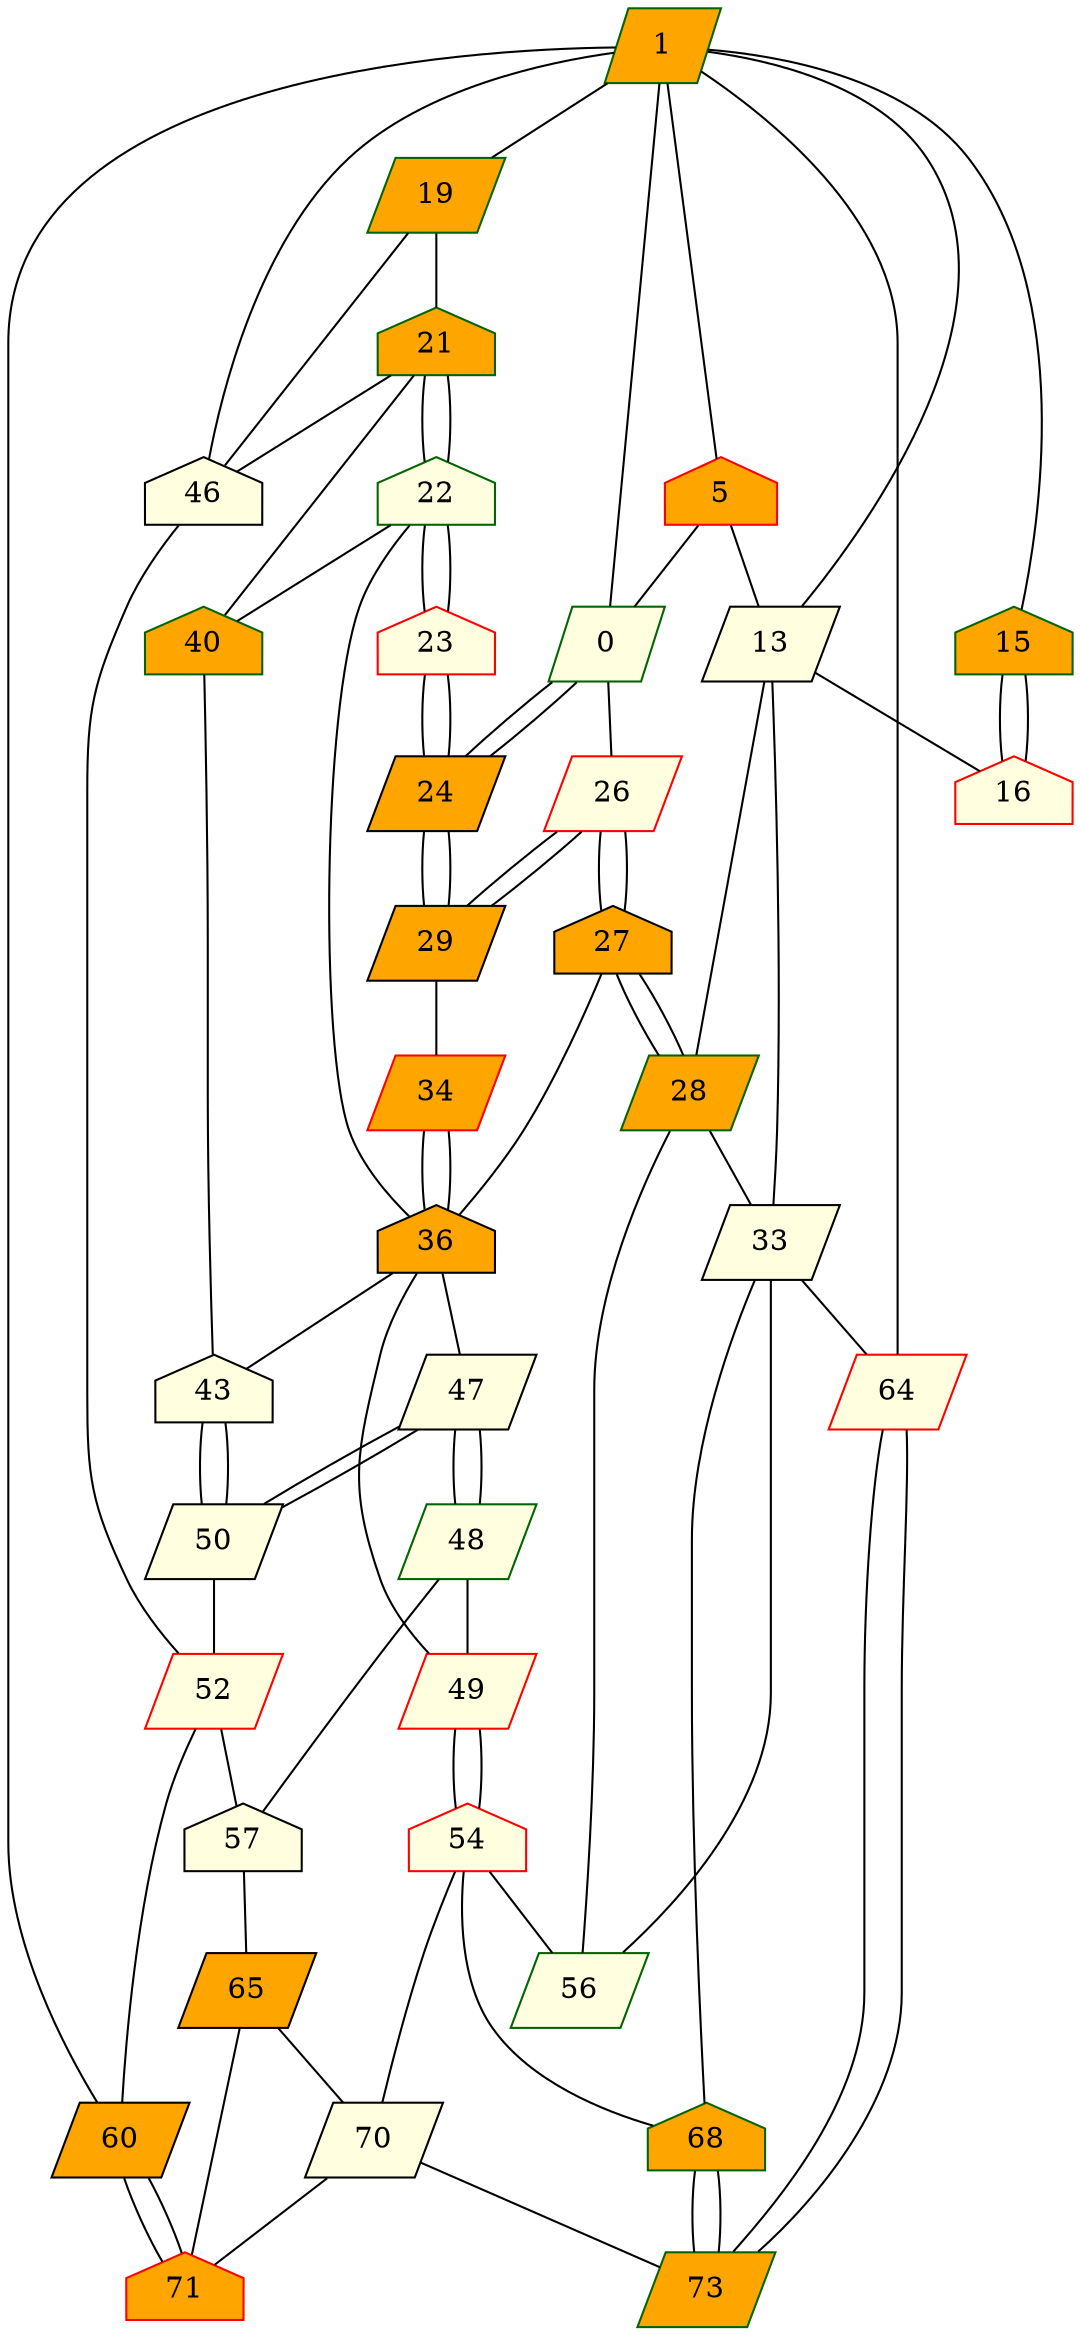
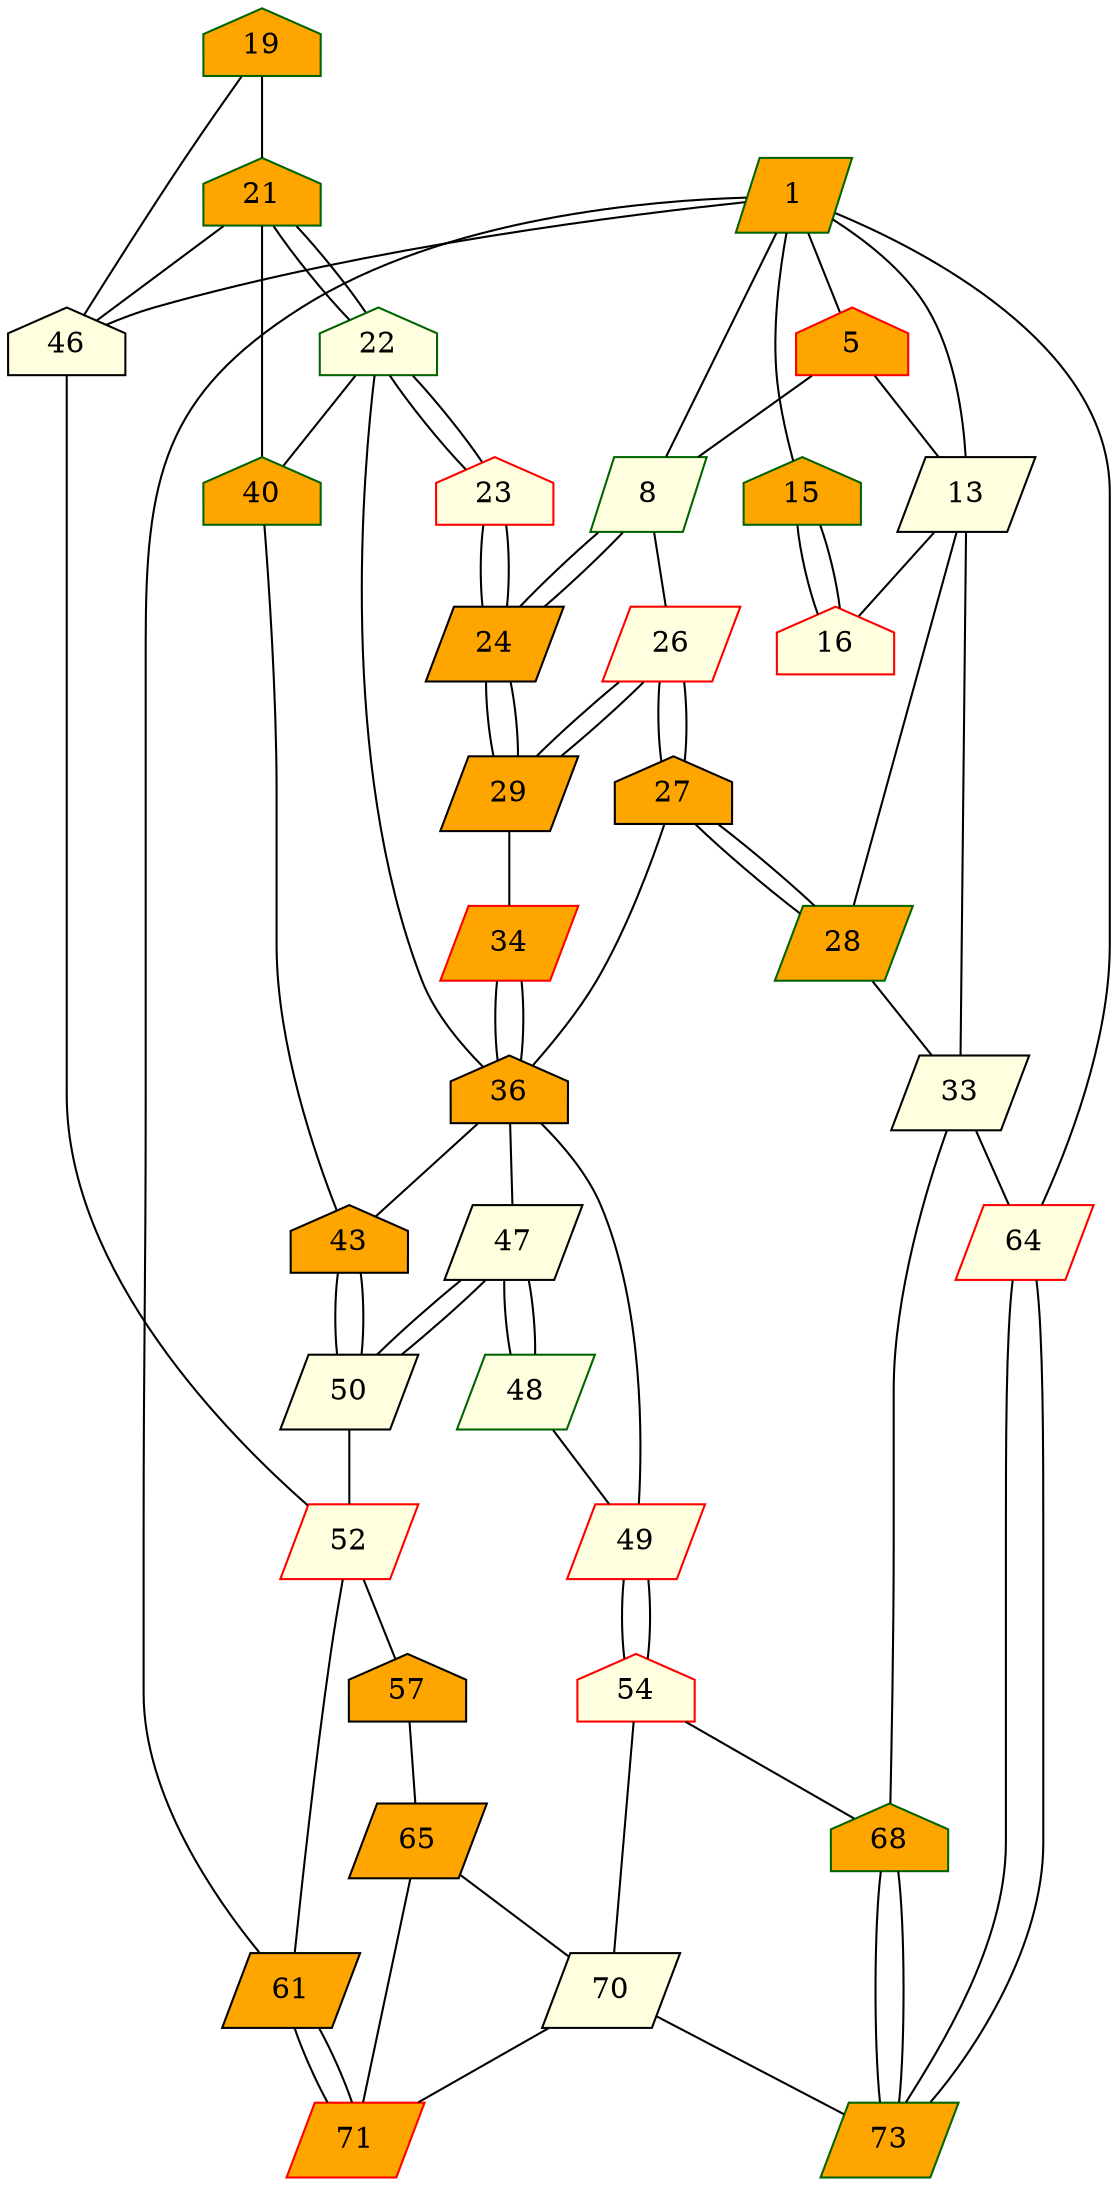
  graph {
    node [color=black fillcolor=orange shape=parallelogram style=filled]
    1 [color=darkgreen super="+7+2"]
    5 [color=red shape=house super="+6+11"]
-   8 [color=darkgreen fillcolor=lightyellow super="+9" label=0]
+   8 [color=darkgreen fillcolor=lightyellow super="+9"]
    13 [fillcolor=lightyellow super="+14+17"]
    15 [color=darkgreen shape=house]
-   19 [color=darkgreen super="+20"]
+   19 [color=darkgreen shape=house super="+20"]
    46 [fillcolor=lightyellow shape=house super="+51"]
-   61 [label=60]
+   61
    64 [color=red fillcolor=lightyellow]
    24
    26 [color=red fillcolor=lightyellow]
    16 [color=red fillcolor=lightyellow shape=house]
    28 [color=darkgreen super="+32"]
    33 [fillcolor=lightyellow super="+60"]
    21 [color=darkgreen shape=house super="+38"]
    52 [color=red fillcolor=lightyellow super="+53+59"]
-   71 [color=red shape=house]
+   71 [color=red]
    73 [color=darkgreen]
    29
    27 [shape=house]
-   56 [color=darkgreen fillcolor=lightyellow]
    68 [color=darkgreen shape=house]
    22 [color=darkgreen fillcolor=lightyellow shape=house super="+35"]
    40 [color=darkgreen shape=house]
    23 [color=red fillcolor=lightyellow shape=house]
    36 [shape=house super="+41"]
-   43 [fillcolor=lightyellow shape=house]
+   43 [shape=house]
    47 [fillcolor=lightyellow]
    49 [color=red fillcolor=lightyellow]
    34 [color=red]
    50 [fillcolor=lightyellow]
    48 [color=darkgreen fillcolor=lightyellow]
    54 [color=red fillcolor=lightyellow shape=house super="+55"]
-   57 [fillcolor=lightyellow shape=house super="+58"]
+   57 [shape=house super="+58"]
    65 [super="+66+72"]
    70 [fillcolor=lightyellow super="+74"]
    1 -- 5
    1 -- 8
    1 -- 13
    1 -- 15
-   1 -- 19 [weight=2]
    1 -- 46
    1 -- 61
    1 -- 64 [weight=2]
    5 -- 8 [weight=2]
    5 -- 13 [weight=2]
    8 -- 24
    8 -- 24
    8 -- 26
    13 -- 16 [weight=2]
    13 -- 28
    13 -- 33
    15 -- 16
    15 -- 16
    19 -- 46
    19 -- 21 [weight=2]
    46 -- 52
    61 -- 71
    61 -- 71
    64 -- 73
    64 -- 73
    24 -- 29
    24 -- 29
    26 -- 29
    26 -- 29
    26 -- 27
    26 -- 27
    28 -- 33
-   28 -- 56
    33 -- 64
-   33 -- 56
    33 -- 68
    21 -- 46
    21 -- 22
    21 -- 22
    21 -- 40
    52 -- 61
    52 -- 57 [weight=2]
    29 -- 34
    27 -- 28
    27 -- 28
    27 -- 36
    68 -- 73
    68 -- 73
    22 -- 40
    22 -- 23
    22 -- 23
    22 -- 36
    40 -- 43
    23 -- 24
    23 -- 24
    36 -- 43
    36 -- 47
    36 -- 49
    43 -- 50
    43 -- 50
    47 -- 50
    47 -- 50
    47 -- 48
    47 -- 48
    49 -- 54
    49 -- 54
    34 -- 36
    34 -- 36
    50 -- 52
    48 -- 49
-   48 -- 57
-   54 -- 56
    54 -- 68
    54 -- 70
    57 -- 65
    65 -- 71
    65 -- 70
    70 -- 71
    70 -- 73
  }
